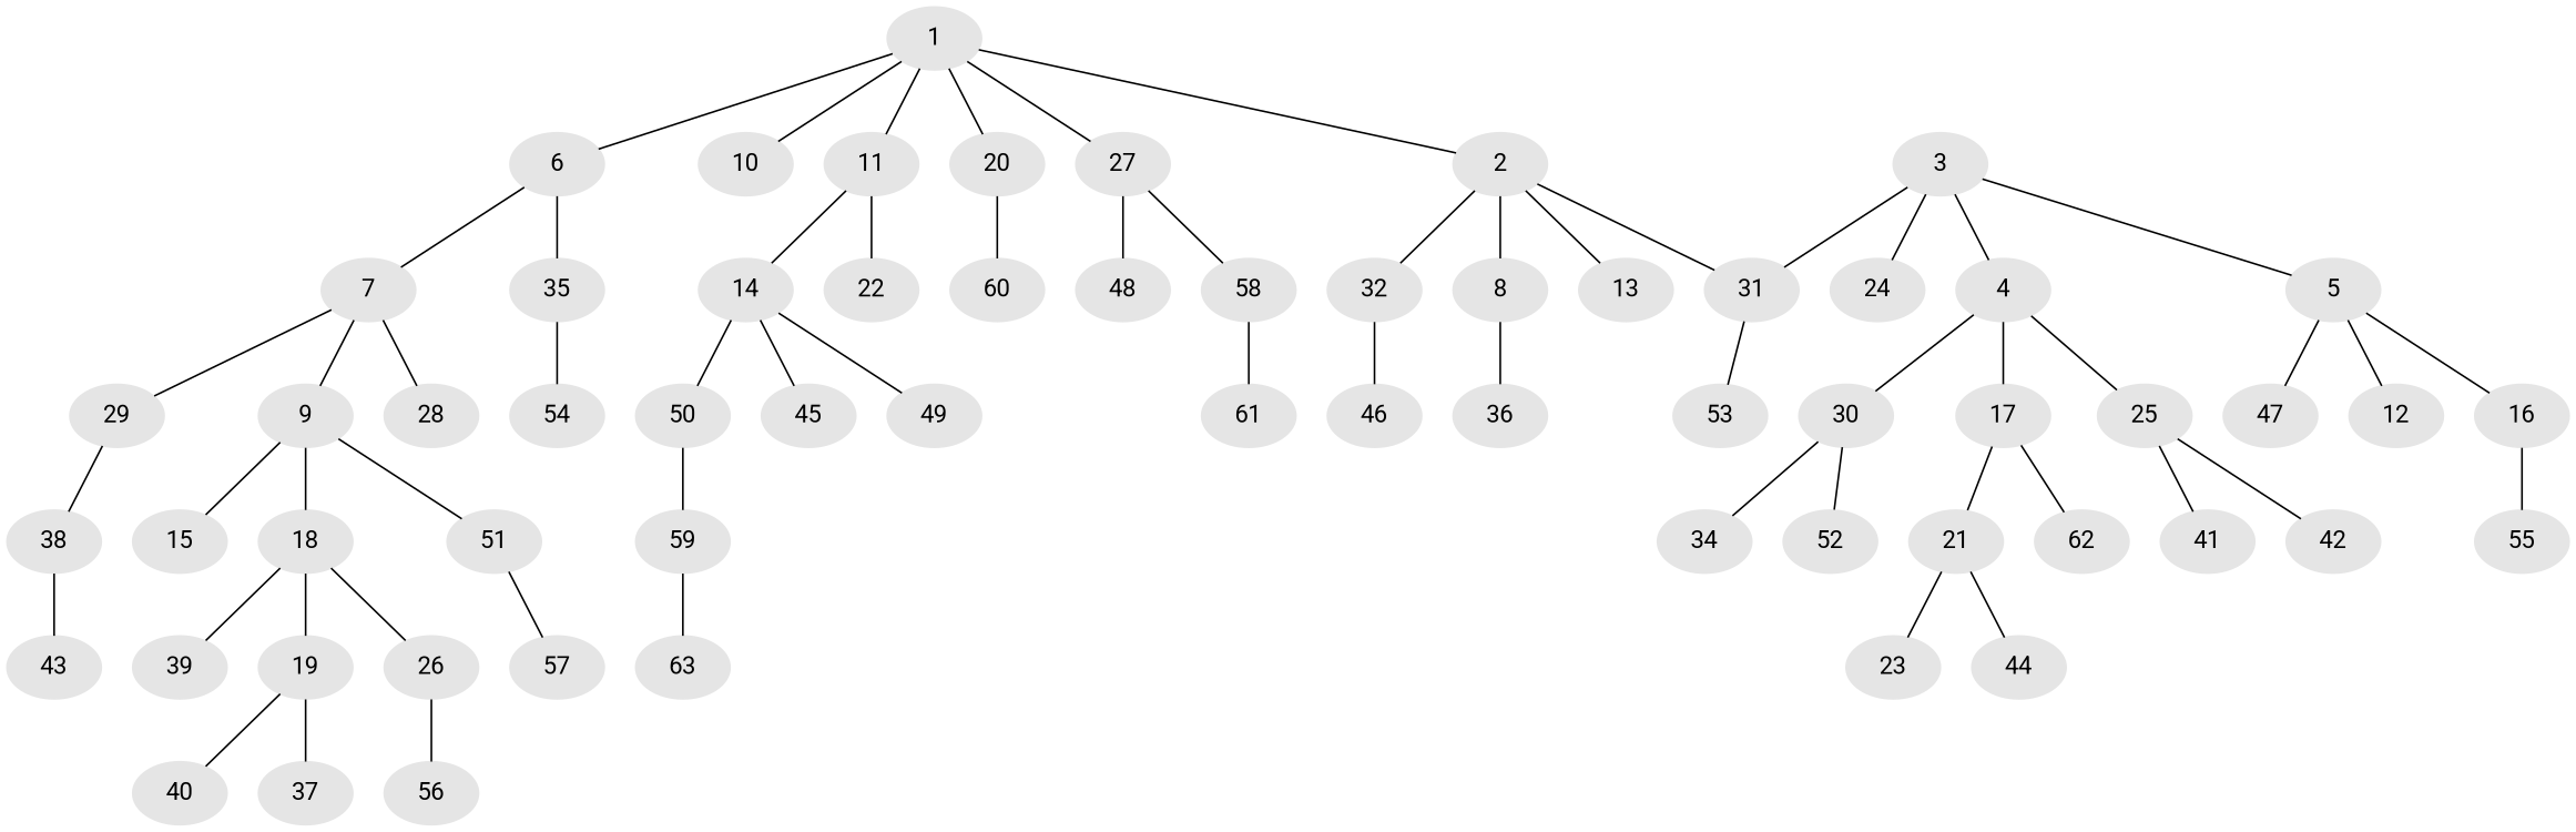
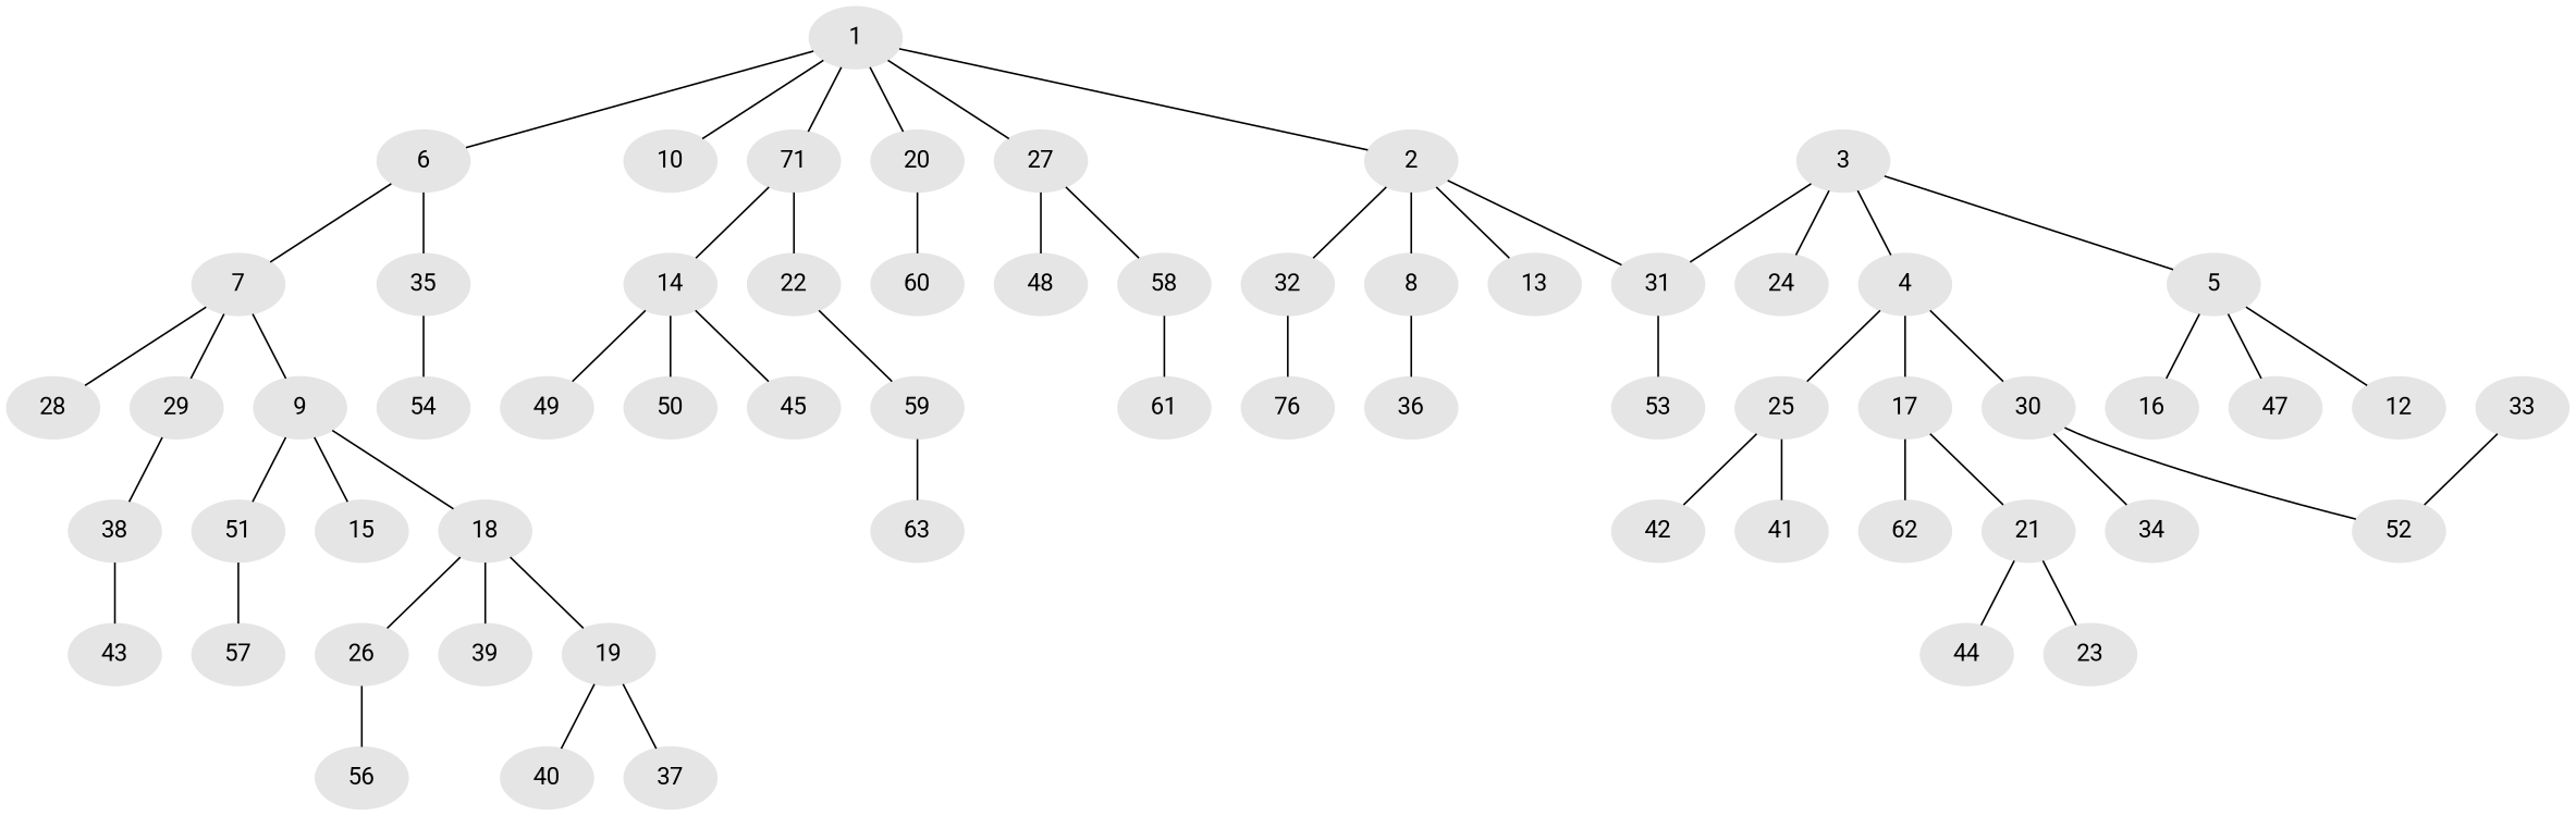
  graph {
    fontname=Roboto
    node [color=gray90 fontname=Roboto style=filled]
    edge [fontname=Roboto]
    1
    2
    6
    10
-   11
+   11 [label=71]
    20
    27
    8
    13
    32
    31
    7
    35
    14
    22
    60
    48
    58
    3
    4
    5
    24
    36
-   46
+   46 [label=76]
    17
    25
    30
    12
    16
    47
    53
    21
    62
    41
    42
    34
    52
-   55
    9
    28
    29
    54
    15
    18
    51
    38
    19
    26
    39
    57
    45
    49
    50
    59
    23
    44
    37
    40
    56
    61
    43
+   33
    63
    1 -- 2
    1 -- 6
    1 -- 10
    1 -- 11
    1 -- 20
    1 -- 27
    2 -- 8
    2 -- 13
    2 -- 32
    2 -- 31
    6 -- 7
    6 -- 35
    11 -- 14
    11 -- 22
    20 -- 60
    27 -- 48
    27 -- 58
    8 -- 36
    32 -- 46
    31 -- 53
    7 -- 9
    7 -- 28
    7 -- 29
    35 -- 54
    14 -- 45
    14 -- 49
    14 -- 50
    58 -- 61
    3 -- 31
    3 -- 4
    3 -- 5
    3 -- 24
    4 -- 17
    4 -- 25
    4 -- 30
    5 -- 12
    5 -- 16
    5 -- 47
    17 -- 21
    17 -- 62
    25 -- 41
    25 -- 42
    30 -- 34
    30 -- 52
-   16 -- 55
    21 -- 23
    21 -- 44
    9 -- 15
    9 -- 18
    9 -- 51
    29 -- 38
    18 -- 19
    18 -- 26
    18 -- 39
    51 -- 57
    38 -- 43
    19 -- 37
    19 -- 40
    26 -- 56
-   50 -- 59
+   22 -- 59
    59 -- 63
+   33 -- 52
  }
